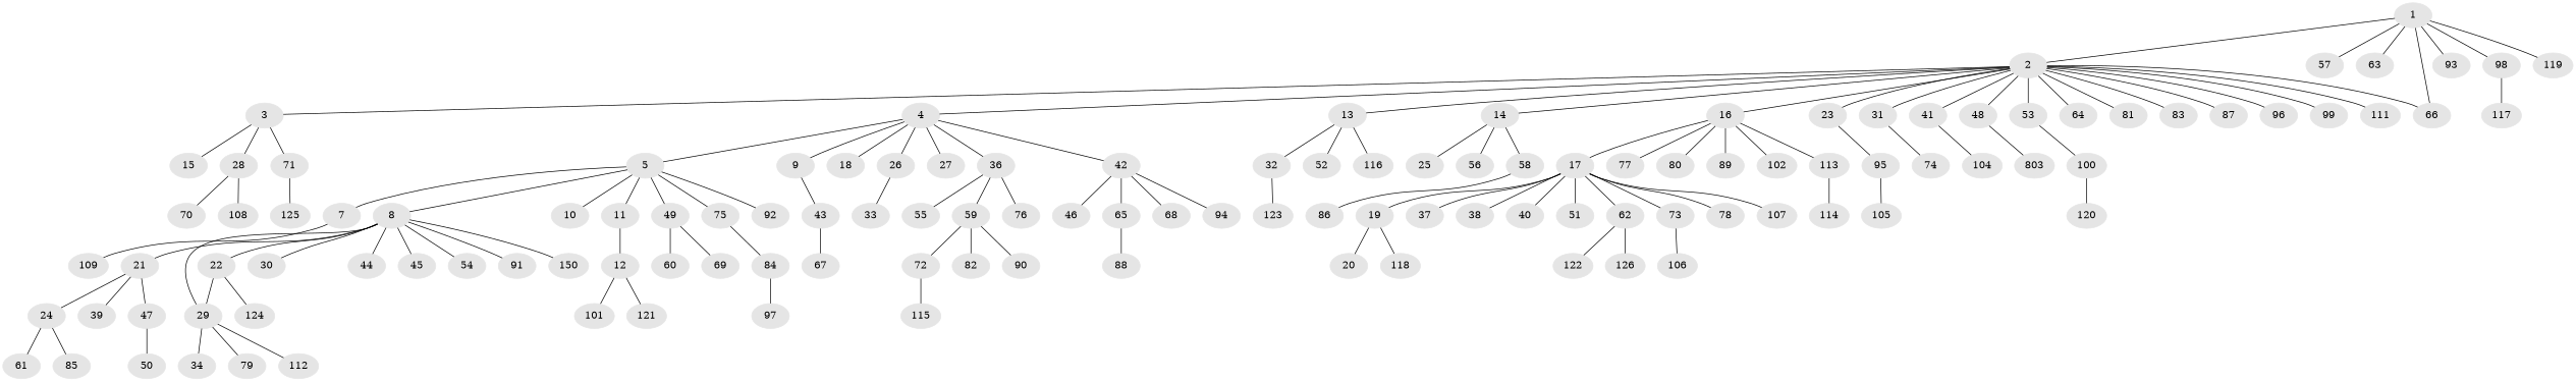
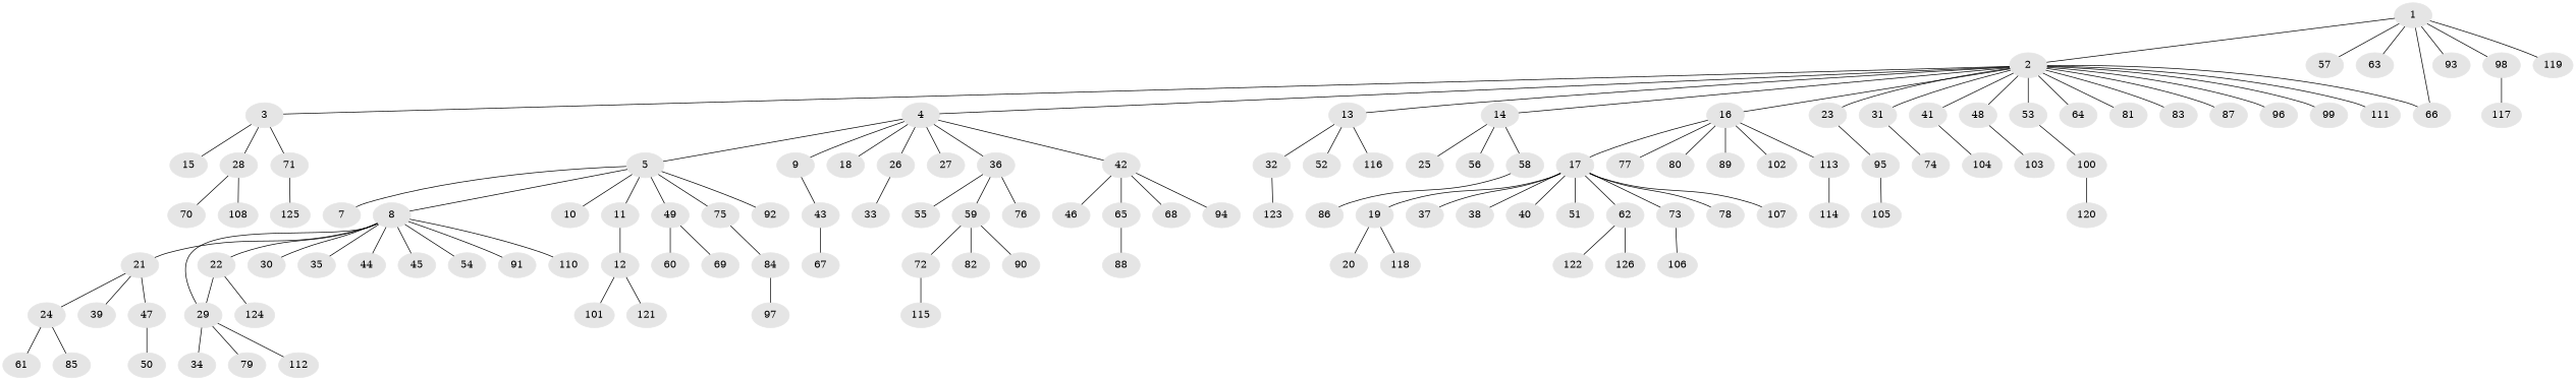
  graph {
    node [color=gray90 style=filled]
    1
    2
    57
    63
    66
    93
    98
    119
    3
    4
    13
    14
    16
    23
    31
    41
    48
    53
    64
    81
    83
    87
    96
    99
    111
    117
    15
    28
    71
    5
    9
    18
    26
    27
    36
    42
    32
    52
    116
    25
    56
    58
    17
    77
    80
    89
    102
    113
    95
    74
    104
-   103 [label=803]
+   103
    100
    70
    108
    125
    7
    8
    10
    11
    49
    75
    92
    43
    33
    55
    59
    76
    46
    65
    68
    94
-   109
    21
    22
    29
    30
+   35
    44
    45
    54
    91
-   110 [label=150]
+   110
    12
    60
    69
    84
    24
    39
    47
    124
    34
    79
    112
    67
    101
    121
    123
    86
    19
    37
    38
    40
    51
    62
    73
    78
    107
    114
    20
    118
    122
    126
    106
    61
    85
    50
    105
    72
    82
    90
    88
    120
    115
    97
    1 -- 2
    1 -- 57
    1 -- 63
    1 -- 66
    1 -- 93
    1 -- 98
    1 -- 119
    2 -- 66
    2 -- 3
    2 -- 4
    2 -- 13
    2 -- 14
    2 -- 16
    2 -- 23
    2 -- 31
    2 -- 41
    2 -- 48
    2 -- 53
    2 -- 64
    2 -- 81
    2 -- 83
    2 -- 87
    2 -- 96
    2 -- 99
    2 -- 111
    98 -- 117
    3 -- 15
    3 -- 28
    3 -- 71
    4 -- 5
    4 -- 9
    4 -- 18
    4 -- 26
    4 -- 27
    4 -- 36
    4 -- 42
    13 -- 32
    13 -- 52
    13 -- 116
    14 -- 25
    14 -- 56
    14 -- 58
    16 -- 17
    16 -- 77
    16 -- 80
    16 -- 89
    16 -- 102
    16 -- 113
    23 -- 95
    31 -- 74
    41 -- 104
    48 -- 103
    53 -- 100
    28 -- 70
    28 -- 108
    71 -- 125
    5 -- 7
    5 -- 8
    5 -- 10
    5 -- 11
    5 -- 49
    5 -- 75
    5 -- 92
    9 -- 43
    26 -- 33
    36 -- 55
    36 -- 59
    36 -- 76
    42 -- 46
    42 -- 65
    42 -- 68
    42 -- 94
    32 -- 123
    58 -- 86
    17 -- 19
    17 -- 37
    17 -- 38
    17 -- 40
    17 -- 51
    17 -- 62
    17 -- 73
    17 -- 78
    17 -- 107
    113 -- 114
    95 -- 105
    100 -- 120
-   7 -- 109
    8 -- 21
    8 -- 22
    8 -- 29
    8 -- 30
+   8 -- 35
    8 -- 44
    8 -- 45
    8 -- 54
    8 -- 91
    8 -- 110
    11 -- 12
    49 -- 60
    49 -- 69
    75 -- 84
    43 -- 67
    59 -- 72
    59 -- 82
    59 -- 90
    65 -- 88
    21 -- 24
    21 -- 39
    21 -- 47
    22 -- 29
    22 -- 124
    29 -- 34
    29 -- 79
    29 -- 112
    12 -- 101
    12 -- 121
    84 -- 97
    24 -- 61
    24 -- 85
    47 -- 50
    19 -- 20
    19 -- 118
    62 -- 122
    62 -- 126
    73 -- 106
    72 -- 115
  }
